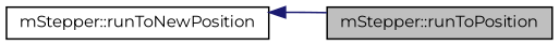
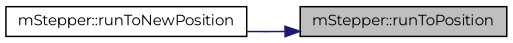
  digraph {
    rankdir=RL
    fontname=Montserrat
    node [color=black fontname=Montserrat fontsize=10 shape=record style=filled]
    n1 [fillcolor=grey75 fontcolor=black height=0.2 label="mStepper::runToPosition" width=0.4]
    n2 [fillcolor=white height=0.2 label="mStepper::runToNewPosition" width=0.4]
-   n2 -> n1 [color=midnightblue dir=back fontname=Montserrat fontsize=10 labelfontname=Helvetica labelfontsize=10 style=solid]
+   n1 -> n2 [color=midnightblue dir=back fontname=Montserrat fontsize=10 labelfontname=Helvetica labelfontsize=10 style=solid]
  }
